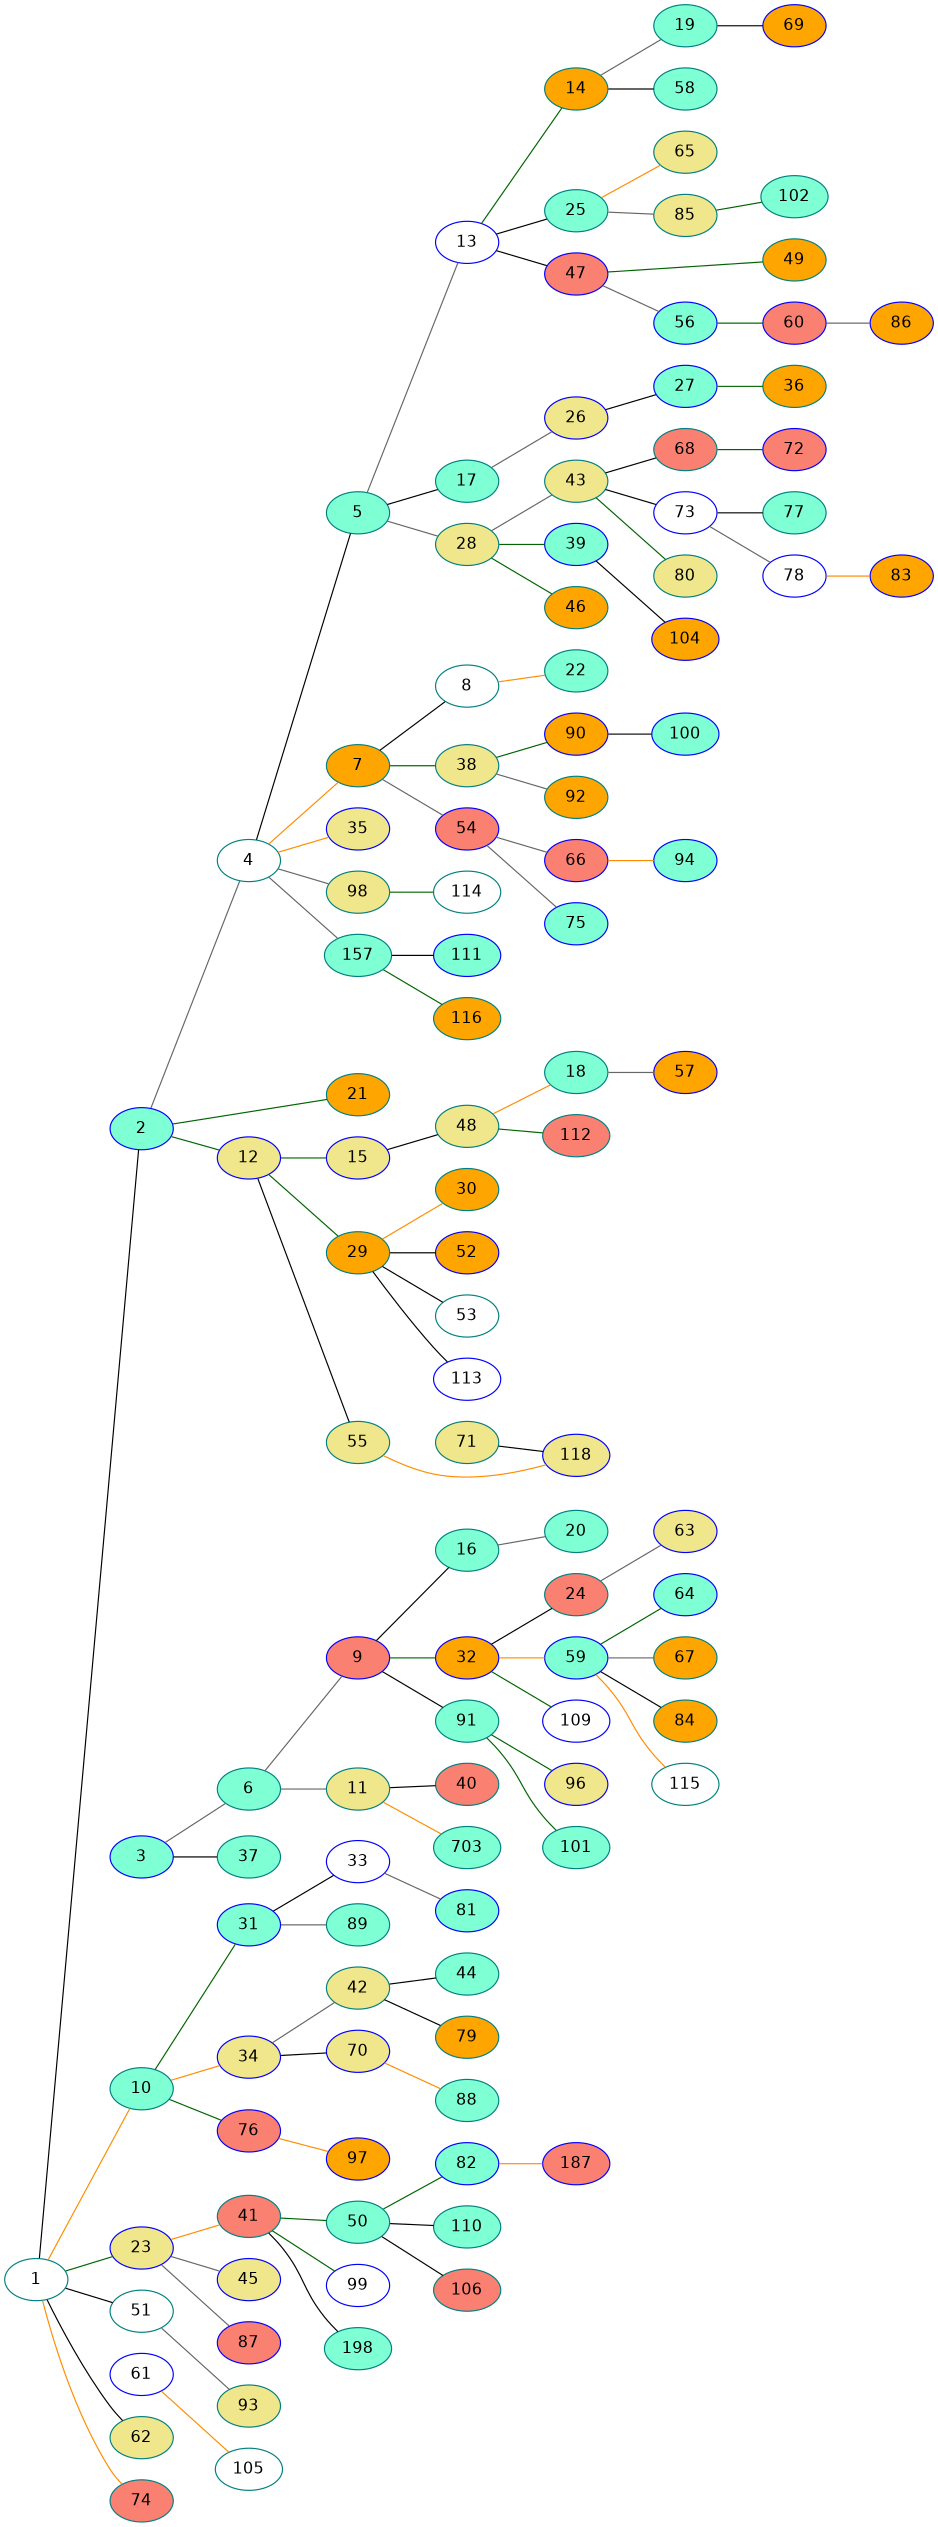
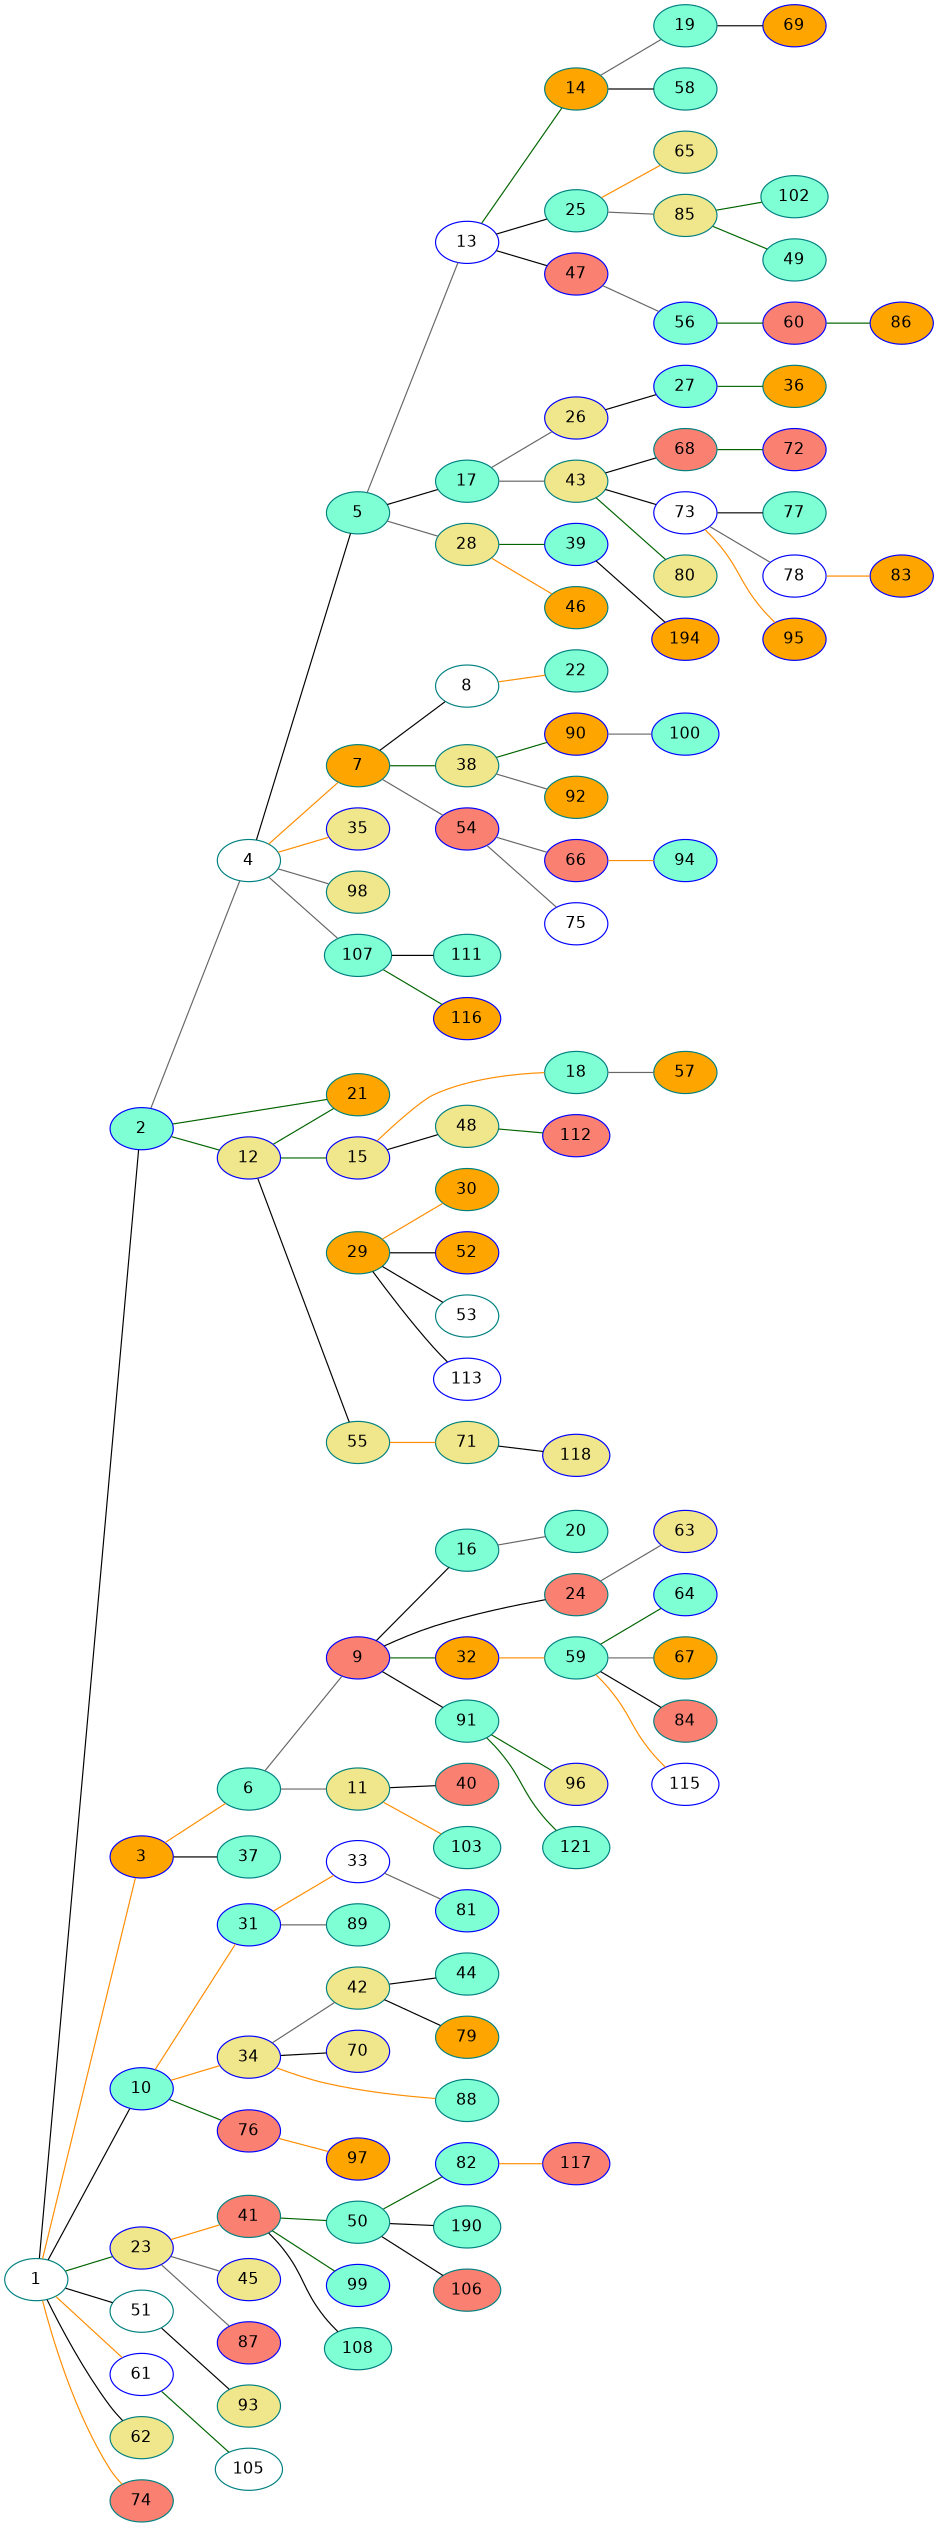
  graph {
    fontname="DejaVu Sans"
    rankdir=LR
    node [color=teal fillcolor=aquamarine fontname="DejaVu Sans" style=filled]
    edge [color=black fontname="DejaVu Sans"]
    1 [fillcolor=white]
    2 [color=blue]
-   3 [color=blue]
-   10
+   3 [color=blue fillcolor=orange]
+   10 [color=blue]
    23 [color=blue fillcolor=khaki]
    51 [fillcolor=white]
    61 [color=blue fillcolor=white]
    62 [fillcolor=khaki]
    74 [fillcolor=salmon]
    4 [fillcolor=white]
    12 [color=blue fillcolor=khaki]
    21 [fillcolor=orange]
    6
    37
    31 [color=blue]
    34 [color=blue fillcolor=khaki]
    76 [color=blue fillcolor=salmon]
    41 [fillcolor=salmon]
    45 [color=blue fillcolor=khaki]
    87 [color=blue fillcolor=salmon]
    93 [fillcolor=khaki]
    105 [fillcolor=white]
    5
    7 [fillcolor=orange]
    35 [color=blue fillcolor=khaki]
    98 [fillcolor=khaki]
-   107 [label=157]
+   107
    15 [color=blue fillcolor=khaki]
    29 [fillcolor=orange]
    55 [fillcolor=khaki]
    9 [color=blue fillcolor=salmon]
    11 [fillcolor=khaki]
    13 [color=blue fillcolor=white]
    17
    28 [fillcolor=khaki]
    8 [fillcolor=white]
    38 [fillcolor=khaki]
    54 [color=blue fillcolor=salmon]
-   114 [fillcolor=white]
-   111 [color=blue]
-   116 [fillcolor=orange]
+   111
+   116 [color=blue fillcolor=orange]
    14 [fillcolor=orange]
    25
    47 [color=blue fillcolor=salmon]
    26 [color=blue fillcolor=khaki]
    39 [color=blue]
    43 [fillcolor=khaki]
    46 [fillcolor=orange]
    16
    24 [fillcolor=salmon]
    32 [color=blue fillcolor=orange]
    91
    40 [fillcolor=salmon]
-   103 [label=703]
+   103
    22
    90 [color=blue fillcolor=orange]
    92 [fillcolor=orange]
    66 [color=blue fillcolor=salmon]
-   75 [color=blue]
+   75 [color=blue fillcolor=white]
    20
    63 [color=blue fillcolor=khaki]
-   59 [color=blue]
-   109 [color=blue fillcolor=white]
+   59
    96 [color=blue fillcolor=khaki]
-   101
+   101 [label=121]
    33 [color=blue fillcolor=white]
    89
    42 [fillcolor=khaki]
    70 [color=blue fillcolor=khaki]
    88
    97 [color=blue fillcolor=orange]
    18
    48 [fillcolor=khaki]
    30 [fillcolor=orange]
    52 [color=blue fillcolor=orange]
    53 [fillcolor=white]
    113 [color=blue fillcolor=white]
    71 [fillcolor=khaki]
    19
    58
    65 [fillcolor=khaki]
    85 [fillcolor=khaki]
-   49 [fillcolor=orange]
+   49
    56 [color=blue]
    69 [color=blue fillcolor=orange]
-   57 [color=blue fillcolor=orange]
-   112 [fillcolor=salmon]
+   57 [fillcolor=orange]
+   112 [color=blue fillcolor=salmon]
    27 [color=blue]
    50
-   99 [color=blue fillcolor=white]
-   108 [label=198]
+   99 [color=blue]
+   108
    102
    36 [fillcolor=orange]
-   104 [color=blue fillcolor=orange]
+   104 [color=blue fillcolor=orange label=194]
    68 [fillcolor=salmon]
    73 [color=blue fillcolor=white]
    80 [fillcolor=khaki]
    81 [color=blue]
    64 [color=blue]
    67 [fillcolor=orange]
-   84 [fillcolor=orange]
-   115 [fillcolor=white]
+   84 [fillcolor=salmon]
+   115 [color=blue fillcolor=white]
    44
    79 [fillcolor=orange]
    100 [color=blue]
    82 [color=blue]
-   110
+   110 [label=190]
    106 [fillcolor=salmon]
    72 [color=blue fillcolor=salmon]
    77
    78 [color=blue fillcolor=white]
+   95 [color=blue fillcolor=orange]
    60 [color=blue fillcolor=salmon]
-   117 [color=blue fillcolor=salmon label=187]
+   117 [color=blue fillcolor=salmon]
    94 [color=blue]
    118 [color=blue fillcolor=khaki]
    86 [color=blue fillcolor=orange]
    83 [color=blue fillcolor=orange]
    1 -- 2
-   1 -- 10 [color=darkorange]
+   1 -- 3 [color=darkorange]
+   1 -- 10
    1 -- 23 [color=darkgreen]
    1 -- 51
+   1 -- 61 [color=darkorange]
    1 -- 62
    1 -- 74 [color=darkorange]
    2 -- 4 [color=gray40]
    2 -- 12 [color=darkgreen]
    2 -- 21 [color=darkgreen]
-   3 -- 6 [color=gray40]
+   3 -- 6 [color=darkorange]
    3 -- 37
-   10 -- 31 [color=darkgreen]
+   10 -- 31 [color=darkorange]
    10 -- 34 [color=darkorange]
    10 -- 76 [color=darkgreen]
    23 -- 41 [color=darkorange]
    23 -- 45 [color=gray40]
    23 -- 87 [color=gray40]
-   51 -- 93 [color=gray40]
-   61 -- 105 [color=darkorange]
+   51 -- 93
+   61 -- 105 [color=darkgreen]
    4 -- 5
    4 -- 7 [color=darkorange]
    4 -- 35 [color=darkorange]
    4 -- 98 [color=gray40]
    4 -- 107 [color=gray40]
    12 -- 15 [color=darkgreen]
-   12 -- 29 [color=darkgreen]
+   12 -- 21 [color=darkgreen]
    12 -- 55
    6 -- 9 [color=gray40]
    6 -- 11 [color=gray40]
-   31 -- 33
+   31 -- 33 [color=darkorange]
    31 -- 89 [color=gray40]
    34 -- 42 [color=gray40]
    34 -- 70
-   70 -- 88 [color=darkorange]
+   34 -- 88 [color=darkorange]
    76 -- 97 [color=darkorange]
    41 -- 50 [color=darkgreen]
    41 -- 99 [color=darkgreen]
    41 -- 108
    5 -- 13 [color=gray40]
    5 -- 17
    5 -- 28 [color=gray40]
    7 -- 8
    7 -- 38 [color=darkgreen]
    7 -- 54 [color=gray40]
-   98 -- 114 [color=darkgreen]
    107 -- 111
    107 -- 116 [color=darkgreen]
-   48 -- 18 [color=darkorange]
+   15 -- 18 [color=darkorange]
    15 -- 48
    29 -- 30 [color=darkorange]
    29 -- 52
    29 -- 53
    29 -- 113
-   55 -- 118 [color=darkorange]
+   55 -- 71 [color=darkorange]
    9 -- 16
-   32 -- 24
+   9 -- 24
    9 -- 32 [color=darkgreen]
    9 -- 91
    11 -- 40
    11 -- 103 [color=darkorange]
    13 -- 14 [color=darkgreen]
    13 -- 25
    13 -- 47
    17 -- 26 [color=gray40]
    28 -- 39 [color=darkgreen]
-   28 -- 43 [color=gray40]
-   28 -- 46 [color=darkgreen]
+   17 -- 43 [color=gray40]
+   28 -- 46 [color=darkorange]
    8 -- 22 [color=darkorange]
    38 -- 90 [color=darkgreen]
    38 -- 92 [color=gray40]
    54 -- 66 [color=gray40]
    54 -- 75 [color=gray40]
    14 -- 19 [color=gray40]
    14 -- 58
    25 -- 65 [color=darkorange]
    25 -- 85 [color=gray40]
-   47 -- 49 [color=darkgreen]
+   85 -- 49 [color=darkgreen]
    47 -- 56 [color=gray40]
    26 -- 27
    39 -- 104
    43 -- 68
    43 -- 73
    43 -- 80 [color=darkgreen]
    16 -- 20 [color=gray40]
    24 -- 63 [color=gray40]
    32 -- 59 [color=darkorange]
-   32 -- 109 [color=darkgreen]
    91 -- 96 [color=darkgreen]
    91 -- 101 [color=darkgreen]
-   90 -- 100
+   90 -- 100 [color=gray40]
    66 -- 94 [color=darkorange]
    59 -- 64 [color=darkgreen]
    59 -- 67 [color=gray40]
    59 -- 84
    59 -- 115 [color=darkorange]
    33 -- 81 [color=gray40]
    42 -- 44
    42 -- 79
    18 -- 57 [color=gray40]
    48 -- 112 [color=darkgreen]
    71 -- 118
    19 -- 69
    85 -- 102 [color=darkgreen]
    56 -- 60 [color=darkgreen]
    27 -- 36 [color=darkgreen]
    50 -- 82 [color=darkgreen]
    50 -- 110
    50 -- 106
    68 -- 72 [color=darkgreen]
    73 -- 77
    73 -- 78 [color=gray40]
+   73 -- 95 [color=darkorange]
    82 -- 117 [color=darkorange]
    78 -- 83 [color=darkorange]
-   60 -- 86 [color=gray40]
+   60 -- 86 [color=darkgreen]
  }
